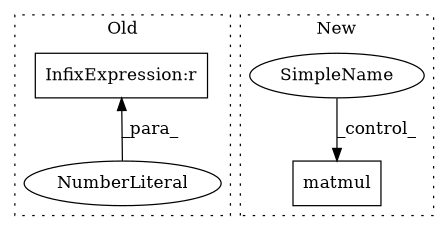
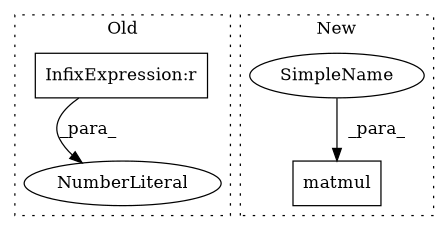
  digraph {
    node [shape=box]
    n1 [a=27 l=4 label="InfixExpression:r" s=2047]
    n2 [a=34 l=1 label=NumberLiteral s=2051 shape=ellipse]
    n3 [a=32 l="7,1" label=matmul s="2383,2396"]
    n4 [a=42 label=SimpleName shape=ellipse]
    subgraph cluster_1 {
      label=Old
      style=dotted
      n1
      n2
    }
    subgraph cluster_2 {
      label=New
      style=dotted
      n3
      n4
    }
-   n2 -> n1 [label=_para_]
-   n4 -> n3 [label=_control_]
+   n1 -> n2 [label=_para_]
+   n4 -> n3 [label=_para_]
  }
